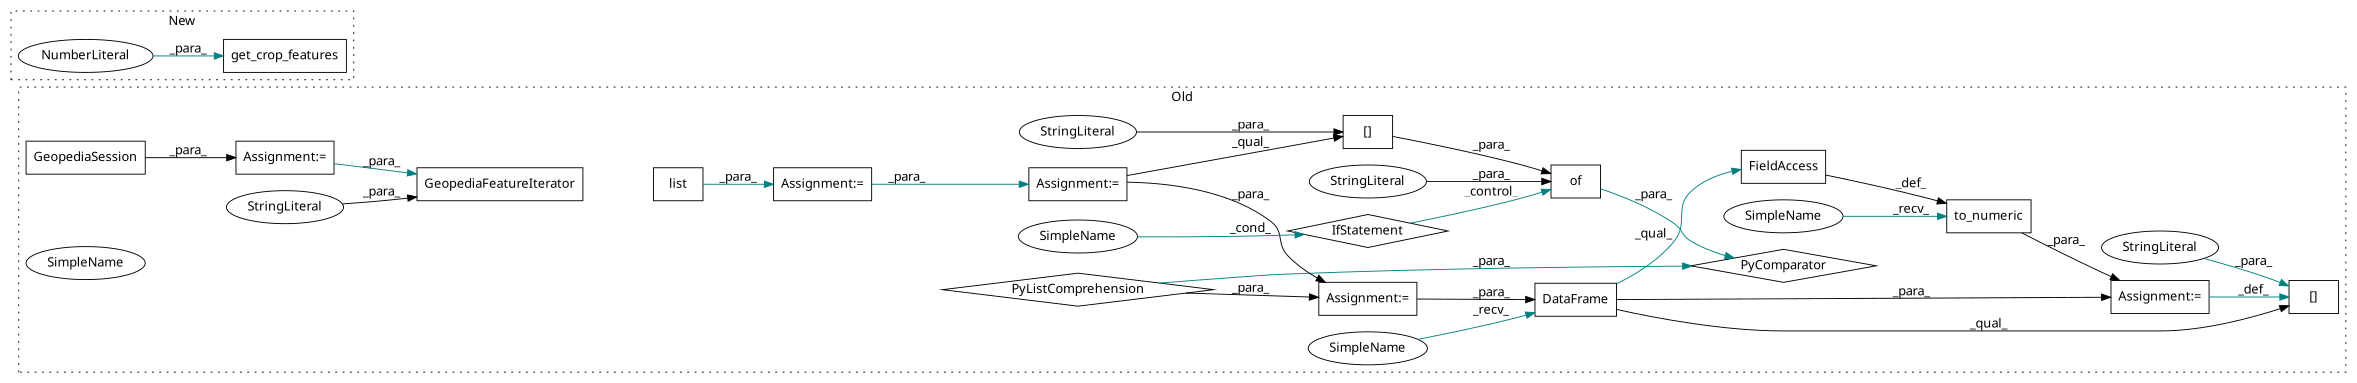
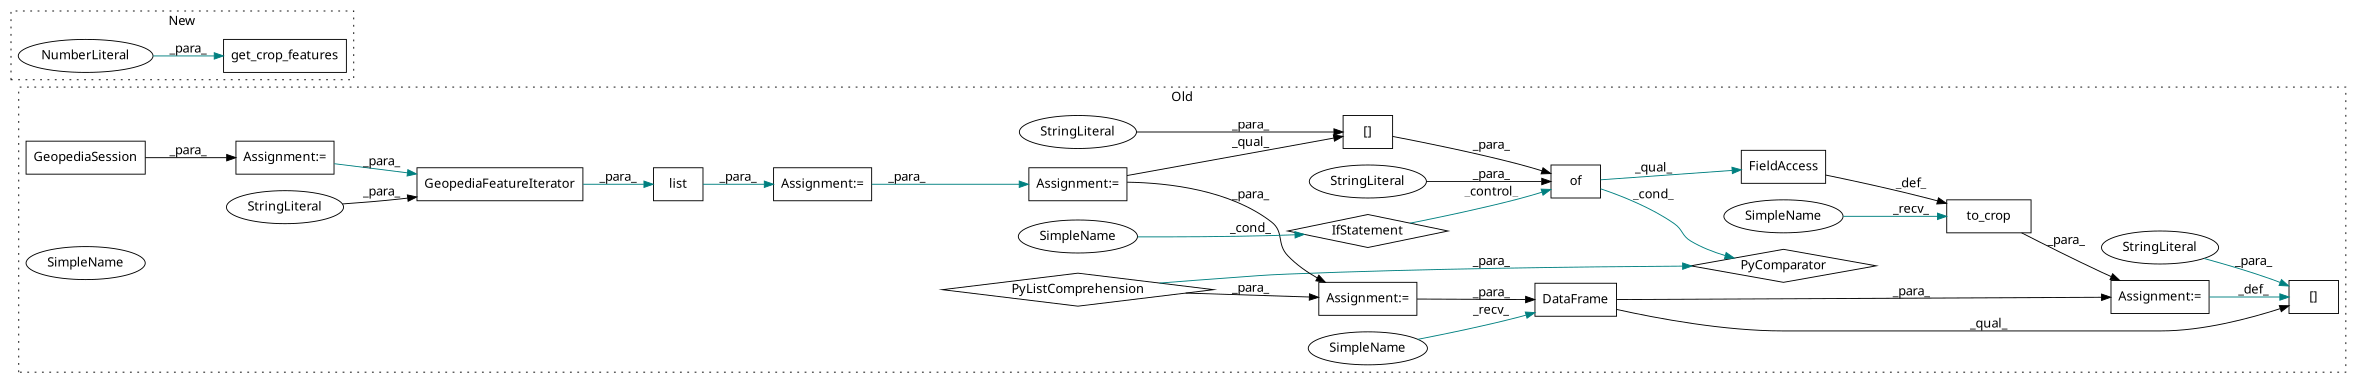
  digraph {
    fontname="Noto Sans"
    rankdir=LR
    node [a=32 fontname="Noto Sans" l=29 s=18298 shape=box]
    edge [color=teal fontname="Noto Sans"]
    n1 [a=2 l="11,1" label="[]" s="18380,18410"]
    n2 [l="10,1" label=DataFrame s="18353,18373"]
    n3 [l="5,1" label=list s="18125,18173"]
    n4 [a=2 l="5,1" label="[]" s="18229,18238"]
    n5 [a=45 l=4 label=StringLiteral s=18234 shape=ellipse]
    n6 [a=109 l=133 label=PyListComprehension s=18202 shape=diamond]
    n7 [a=45 l=19 label=StringLiteral s=18391 shape=ellipse]
    n8 [l="24,1" label=GeopediaFeatureIterator s="18130,18172"]
    n9 [a=113 label=PyComparator shape=diamond]
-   n10 [l="11,1" label=to_numeric s="18419,18458"]
+   n10 [l="11,1" label=to_crop s="18419,18458"]
    n11 [a=22 l=28 label=FieldAccess s=18430]
    n12 [l="3,1" label=of s="18206,18239"]
    n13 [a=25 label=IfStatement shape=diamond]
    n14 [l=17 label=GeopediaSession s=18091]
    n15 [a=42 l=5 label=SimpleName s=18322 shape=ellipse]
    n16 [a=7 l=1 label="Assignment:=" s=18124]
    n17 [a=7 l=12 label="Assignment:=" s=18190]
    n18 [a=7 l=1 label="Assignment:=" s=18090]
    n19 [a=7 label="Assignment:="]
    n20 [a=7 l=1 label="Assignment:=" s=18411]
    n21 [a=45 l=6 label=StringLiteral s=18154 shape=ellipse]
    n22 [a=45 l=19 label=StringLiteral s=18209 shape=ellipse]
    n23 [a=42 l=5 label=SimpleName s=18322 shape=ellipse]
    n24 [a=42 l=6 label=SimpleName s=18346 shape=ellipse]
    n25 [a=42 l=6 label=SimpleName s=18412 shape=ellipse]
    n26 [l="18,1" label=get_crop_features s="17768,17790"]
    n27 [a=34 l=4 label=NumberLiteral s=17786 shape=ellipse]
    subgraph cluster_1 {
      label=Old
      style=dotted
      n1
      n2
      n3
      n4
      n5
      n6
      n7
      n8
      n9
      n10
      n11
      n12
      n13
      n14
      n15
      n16
      n17
      n18
      n19
      n20
      n21
      n22
      n23
      n24
      n25
    }
    subgraph cluster_2 {
      label=New
      style=dotted
      n26
      n27
    }
    n2 -> n1 [color=black label=_qual_]
-   n2 -> n11 [label=_qual_]
+   n12 -> n11 [label=_qual_]
    n2 -> n20 [color=black label=_para_]
    n3 -> n16 [label=_para_]
    n4 -> n12 [color=black label=_para_]
    n5 -> n4 [color=black label=_para_]
    n6 -> n9 [label=_para_]
    n6 -> n17 [color=black label=_para_]
    n7 -> n1 [label=_para_]
+   n8 -> n3 [label=_para_]
    n10 -> n20 [color=black label=_para_]
    n11 -> n10 [color=black label=_def_]
-   n12 -> n9 [label=_para_]
+   n12 -> n9 [label=_cond_]
    n13 -> n12 [label=_control_]
    n14 -> n18 [color=black label=_para_]
    n16 -> n19 [label=_para_]
    n17 -> n2 [color=black label=_para_]
    n18 -> n8 [label=_para_]
    n19 -> n4 [color=black label=_qual_]
    n19 -> n17 [color=black label=_para_]
    n20 -> n1 [label=_def_]
    n21 -> n8 [color=black label=_para_]
    n22 -> n12 [color=black label=_para_]
    n23 -> n13 [label=_cond_]
    n24 -> n2 [label=_recv_]
    n25 -> n10 [label=_recv_]
    n27 -> n26 [label=_para_]
  }
